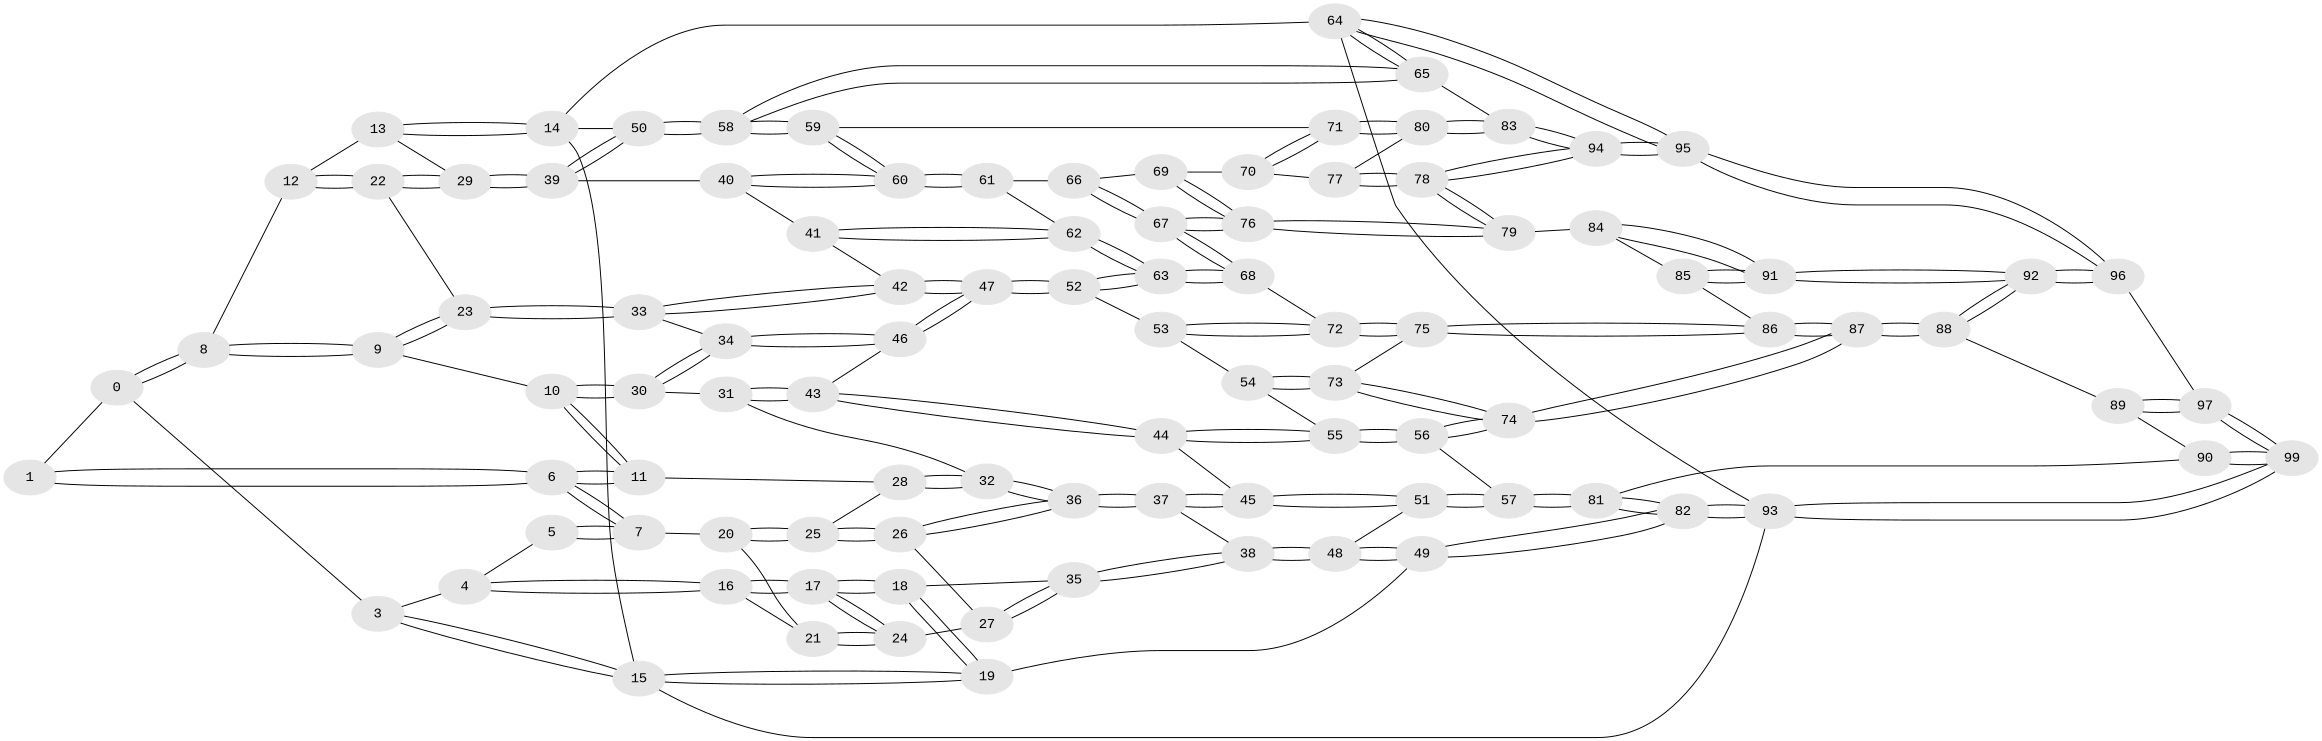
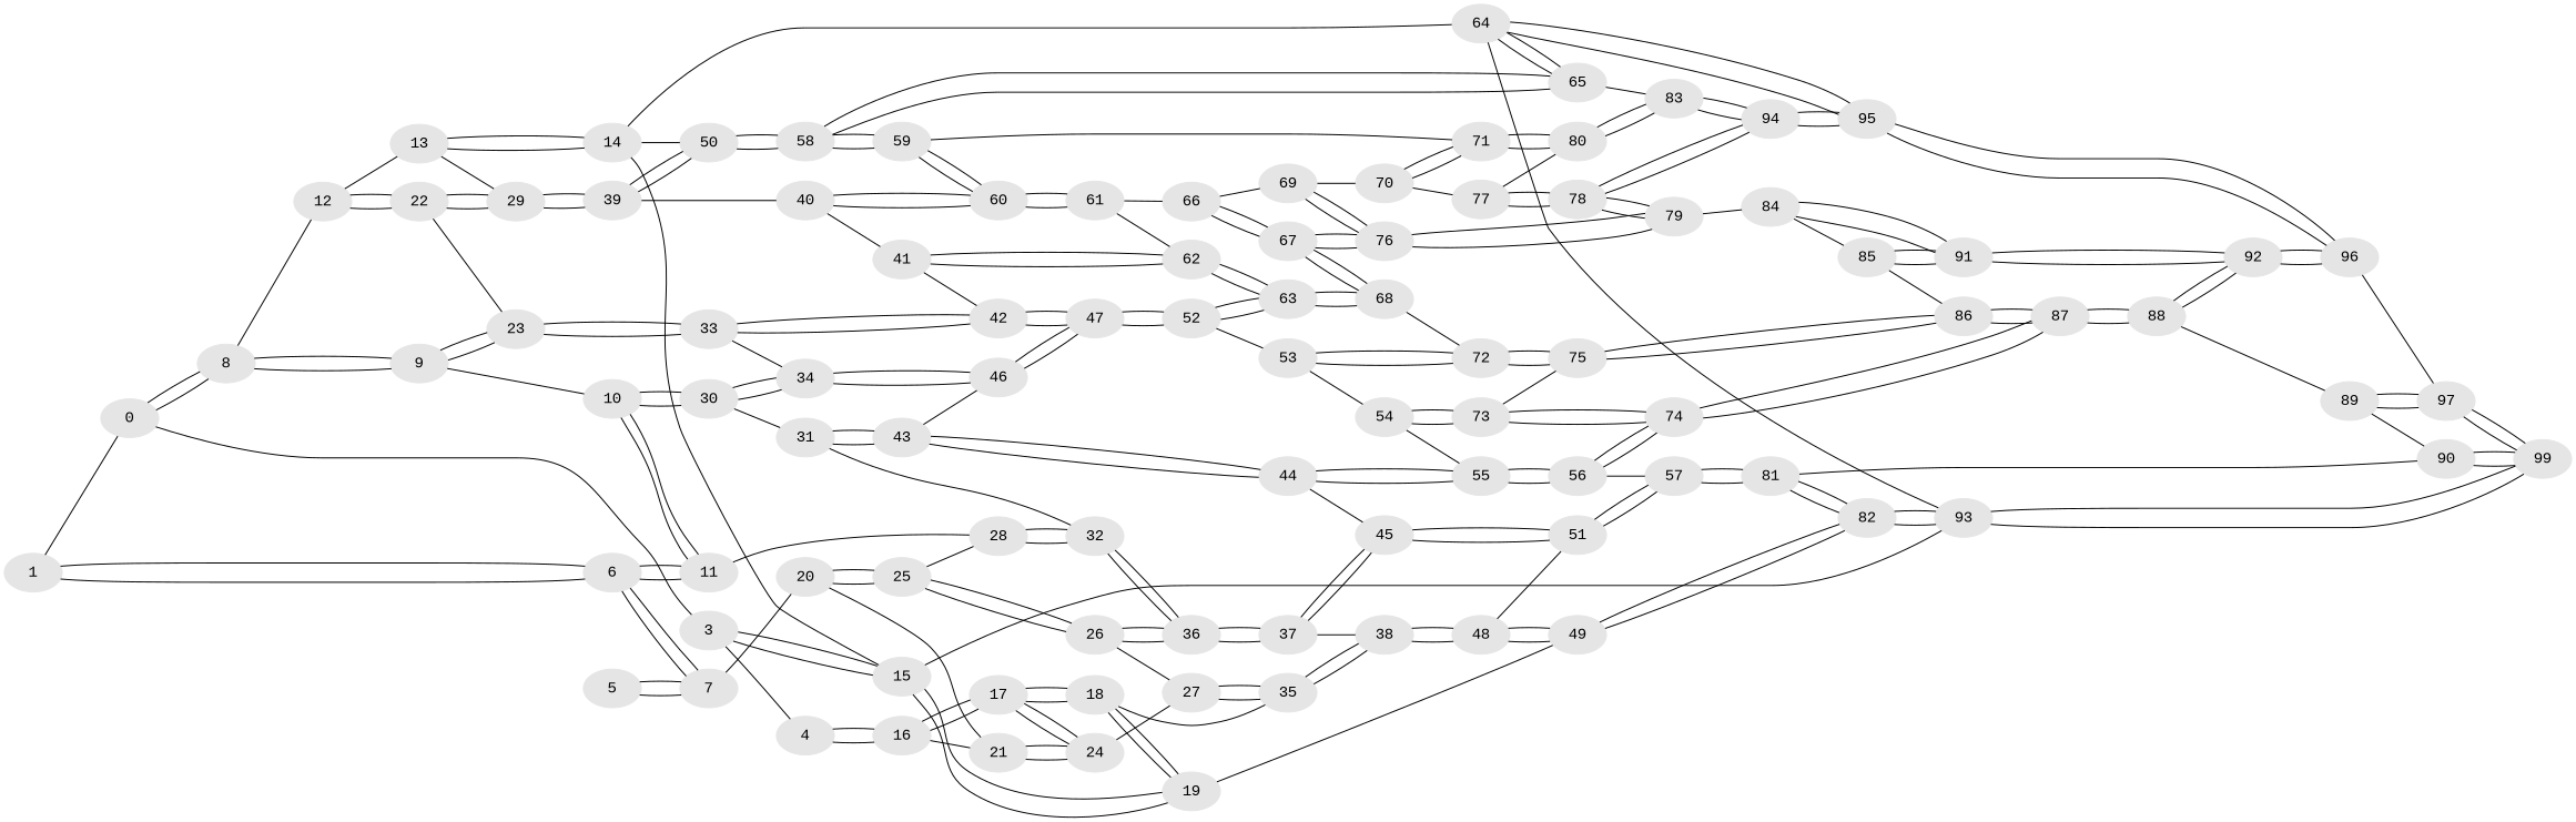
  graph {
    fontname="Liberation Mono"
    rankdir=LR
    node [color=gray90 fontname="Liberation Mono" style=filled]
    edge [fontname="Liberation Mono"]
    n1 [label=0]
    1
    6
    3
    8
    7
    11
    4
    15
    9
    12
    5
    16
    19
    93
    17
    21
    20
    28
    25
    10
    23
    13
    22
    30
    33
    31
    34
    32
    14
    29
    50
    64
    39
    58
    65
    95
    49
    n39 [label=99]
    18
    24
    35
    27
    38
    82
    26
    42
    36
    37
    40
    43
    46
    44
    47
    48
    45
    51
    41
    60
    62
    61
    63
    52
    55
    56
    57
    53
    59
    81
    54
    72
    68
    73
    75
    74
    87
    90
    71
    83
    80
    66
    67
    69
    96
    94
    76
    70
    79
    77
    78
    86
    88
    84
    85
    91
    92
    89
    97
    n1 -- 3
    n1 -- 8
    n1 -- 8
    1 -- n1
    1 -- 6
    1 -- 6
    6 -- 7
    6 -- 7
    6 -- 11
    6 -- 11
    3 -- 4
    3 -- 15
    3 -- 15
    8 -- 9
    8 -- 9
    8 -- 12
    7 -- 20
    11 -- 28
-   4 -- 5
    4 -- 16
    4 -- 16
    15 -- 19
    15 -- 19
    15 -- 93
    9 -- 10
    9 -- 23
    9 -- 23
    12 -- 13
    12 -- 22
    12 -- 22
    5 -- 7
    5 -- 7
    16 -- 17
    16 -- 17
    16 -- 21
    19 -- 49
    93 -- n39
    93 -- n39
    17 -- 18
    17 -- 18
    17 -- 24
    17 -- 24
    21 -- 24
    21 -- 24
    20 -- 21
    20 -- 25
    20 -- 25
    28 -- 32
    28 -- 32
    25 -- 28
    25 -- 26
    25 -- 26
    10 -- 11
    10 -- 11
    10 -- 30
    10 -- 30
    23 -- 33
    23 -- 33
    13 -- 14
    13 -- 14
    13 -- 29
    22 -- 23
    22 -- 29
    22 -- 29
    30 -- 31
    30 -- 34
    30 -- 34
    33 -- 34
    33 -- 42
    33 -- 42
    31 -- 32
    31 -- 43
    31 -- 43
    34 -- 46
    34 -- 46
    32 -- 36
    32 -- 36
    14 -- 15
    14 -- 50
    14 -- 64
    29 -- 39
    29 -- 39
    50 -- 58
    50 -- 58
    64 -- 93
    64 -- 65
    64 -- 65
    64 -- 95
    64 -- 95
    39 -- 50
    39 -- 50
    39 -- 40
    58 -- 65
    58 -- 65
    58 -- 59
    58 -- 59
    65 -- 83
    95 -- 96
    95 -- 96
    49 -- 82
    49 -- 82
    18 -- 19
    18 -- 19
    18 -- 35
    24 -- 27
    35 -- 38
    35 -- 38
    27 -- 35
    27 -- 35
    38 -- 48
    38 -- 48
    82 -- 93
    82 -- 93
    26 -- 27
    26 -- 36
    26 -- 36
    42 -- 47
    42 -- 47
    36 -- 37
    36 -- 37
    37 -- 38
    37 -- 45
    37 -- 45
    40 -- 41
    40 -- 60
    40 -- 60
    43 -- 46
    43 -- 44
    43 -- 44
    46 -- 47
    46 -- 47
    44 -- 45
    44 -- 55
    44 -- 55
    47 -- 52
    47 -- 52
    48 -- 49
    48 -- 49
    48 -- 51
    45 -- 51
    45 -- 51
    51 -- 57
    51 -- 57
    41 -- 42
    41 -- 62
    41 -- 62
    60 -- 61
    60 -- 61
    62 -- 63
    62 -- 63
    61 -- 62
    61 -- 66
    63 -- 68
    63 -- 68
    52 -- 63
    52 -- 63
    52 -- 53
    55 -- 56
    55 -- 56
    56 -- 57
    56 -- 74
    56 -- 74
    57 -- 81
    57 -- 81
    53 -- 54
    53 -- 72
    53 -- 72
    59 -- 60
    59 -- 60
    59 -- 71
    81 -- 82
    81 -- 82
    81 -- 90
    54 -- 55
    54 -- 73
    54 -- 73
    72 -- 75
    72 -- 75
    68 -- 72
    73 -- 75
    73 -- 74
    73 -- 74
    75 -- 86
    75 -- 86
    74 -- 87
    74 -- 87
    87 -- 88
    87 -- 88
    90 -- n39
    90 -- n39
    71 -- 80
    71 -- 80
    83 -- 94
    83 -- 94
    80 -- 83
    80 -- 83
    66 -- 67
    66 -- 67
    66 -- 69
    67 -- 68
    67 -- 68
    67 -- 76
    67 -- 76
    69 -- 76
    69 -- 76
    69 -- 70
    96 -- 97
    94 -- 95
    94 -- 95
    76 -- 79
    76 -- 79
    70 -- 71
    70 -- 71
    70 -- 77
    79 -- 84
    77 -- 80
    77 -- 78
    77 -- 78
    78 -- 94
    78 -- 94
    78 -- 79
    78 -- 79
    86 -- 87
    86 -- 87
    88 -- 92
    88 -- 92
    88 -- 89
    84 -- 85
    84 -- 91
    84 -- 91
    85 -- 86
    85 -- 91
    85 -- 91
    91 -- 92
    91 -- 92
    92 -- 96
    92 -- 96
    89 -- 90
    89 -- 97
    89 -- 97
    97 -- n39
    97 -- n39
  }
